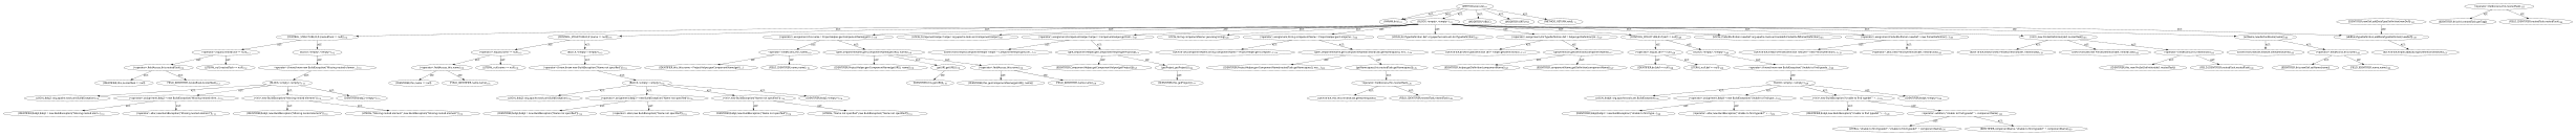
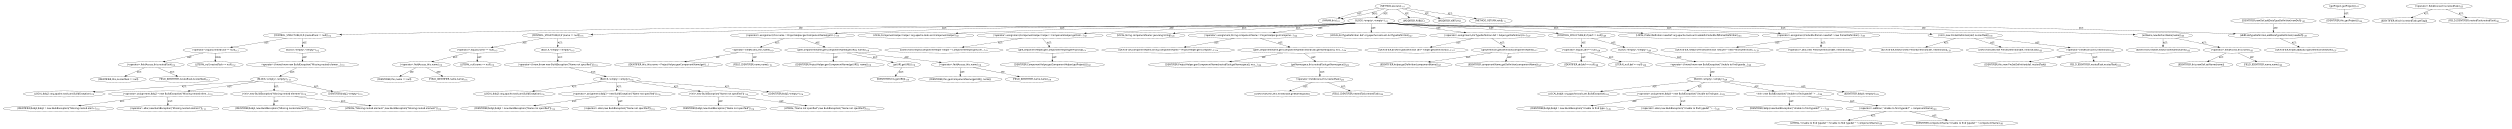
  digraph {
    fontname="Noto Sans"
    node [fontname="Noto Sans"]
    edge [fontname="Noto Sans"]
    n1 [label=<(METHOD,execute)<SUB>111</SUB>>]
    n2 [label=<(PARAM,this)<SUB>111</SUB>>]
    n3 [label=<(BLOCK,&lt;empty&gt;,&lt;empty&gt;)<SUB>111</SUB>>]
    n4 [label=<(MODIFIER,PUBLIC)>]
    n5 [label=<(MODIFIER,VIRTUAL)>]
    n6 [label=<(METHOD_RETURN,void)<SUB>111</SUB>>]
    n7 [label=<(CONTROL_STRUCTURE,IF,if (nestedTask == null))<SUB>112</SUB>>]
    n8 [label=<(CONTROL_STRUCTURE,IF,if (name == null))<SUB>115</SUB>>]
    n9 [label=<(&lt;operator&gt;.assignment,this.name = ProjectHelper.genComponentName(getU...)<SUB>119</SUB>>]
    n10 [label=<(LOCAL,ComponentHelper helper: org.apache.tools.ant.ComponentHelper)<SUB>121</SUB>>]
    n11 [label=<(&lt;operator&gt;.assignment,ComponentHelper helper = ComponentHelper.getCom...)<SUB>121</SUB>>]
    n12 [label=<(LOCAL,String componentName: java.lang.String)<SUB>124</SUB>>]
    n13 [label=<(&lt;operator&gt;.assignment,String componentName = ProjectHelper.genCompone...)<SUB>124</SUB>>]
    n14 [label=<(LOCAL,AntTypeDefinition def: org.apache.tools.ant.AntTypeDefinition)<SUB>127</SUB>>]
    n15 [label=<(&lt;operator&gt;.assignment,AntTypeDefinition def = helper.getDefinition(co...)<SUB>127</SUB>>]
    n16 [label=<(CONTROL_STRUCTURE,IF,if (def == null))<SUB>128</SUB>>]
    n17 [label=<(LOCAL,PreSetDefinition newDef: org.apache.tools.ant.taskdefs.PreSetDef$PreSetDefinition)<SUB>133</SUB>>]
    n18 [label=<(&lt;operator&gt;.assignment,PreSetDefinition newDef = new PreSetDefinition(...)<SUB>133</SUB>>]
    n19 [label=<(&lt;init&gt;,new PreSetDefinition(def, nestedTask))<SUB>133</SUB>>]
    n20 [label=<(setName,newDef.setName(name))<SUB>135</SUB>>]
    n21 [label=<(addDataTypeDefinition,addDataTypeDefinition(newDef))<SUB>137</SUB>>]
    n22 [label=<(&lt;operator&gt;.equals,nestedTask == null)<SUB>112</SUB>>]
    n23 [label=<(BLOCK,&lt;empty&gt;,&lt;empty&gt;)<SUB>112</SUB>>]
    n24 [label=<(&lt;operator&gt;.equals,name == null)<SUB>115</SUB>>]
    n25 [label=<(BLOCK,&lt;empty&gt;,&lt;empty&gt;)<SUB>115</SUB>>]
    n26 [label=<(&lt;operator&gt;.fieldAccess,this.name)<SUB>119</SUB>>]
    n27 [label=<(genComponentName,genComponentName(getURI(), name))<SUB>119</SUB>>]
    n28 [label=<(IDENTIFIER,helper,ComponentHelper helper = ComponentHelper.getCom...)<SUB>121</SUB>>]
    n29 [label=<(getComponentHelper,getComponentHelper(getProject()))<SUB>121</SUB>>]
    n30 [label=<(IDENTIFIER,componentName,String componentName = ProjectHelper.genCompone...)<SUB>124</SUB>>]
    n31 [label=<(genComponentName,genComponentName(nestedTask.getNamespace(), nes...)<SUB>124</SUB>>]
    n32 [label=<(IDENTIFIER,def,AntTypeDefinition def = helper.getDefinition(co...)<SUB>127</SUB>>]
    n33 [label=<(getDefinition,getDefinition(componentName))<SUB>127</SUB>>]
    n34 [label=<(&lt;operator&gt;.equals,def == null)<SUB>128</SUB>>]
    n35 [label=<(BLOCK,&lt;empty&gt;,&lt;empty&gt;)<SUB>128</SUB>>]
    n36 [label=<(IDENTIFIER,newDef,PreSetDefinition newDef = new PreSetDefinition(...)<SUB>133</SUB>>]
    n37 [label=<(&lt;operator&gt;.alloc,new PreSetDefinition(def, nestedTask))<SUB>133</SUB>>]
    n38 [label=<(IDENTIFIER,newDef,new PreSetDefinition(def, nestedTask))<SUB>133</SUB>>]
    n39 [label=<(IDENTIFIER,def,new PreSetDefinition(def, nestedTask))<SUB>133</SUB>>]
    n40 [label=<(&lt;operator&gt;.fieldAccess,this.nestedTask)<SUB>133</SUB>>]
    n41 [label=<(IDENTIFIER,newDef,newDef.setName(name))<SUB>135</SUB>>]
    n42 [label=<(&lt;operator&gt;.fieldAccess,this.name)<SUB>135</SUB>>]
    n43 [label=<(IDENTIFIER,helper,addDataTypeDefinition(newDef))<SUB>137</SUB>>]
    n44 [label=<(&lt;operator&gt;.fieldAccess,this.nestedTask)<SUB>112</SUB>>]
    n45 [label=<(LITERAL,null,nestedTask == null)<SUB>112</SUB>>]
    n46 [label=<(&lt;operator&gt;.throw,throw new BuildException(&quot;Missing nested elemen...)<SUB>113</SUB>>]
    n47 [label=<(IDENTIFIER,this,nestedTask == null)>]
    n48 [label=<(FIELD_IDENTIFIER,nestedTask,nestedTask)<SUB>112</SUB>>]
    n49 [label=<(BLOCK,&lt;empty&gt;,&lt;empty&gt;)<SUB>113</SUB>>]
    n50 [label=<(LOCAL,$obj2: org.apache.tools.ant.BuildException)<SUB>113</SUB>>]
    n51 [label=<(&lt;operator&gt;.assignment,$obj2 = new BuildException(&quot;Missing nested elem...)<SUB>113</SUB>>]
    n52 [label=<(&lt;init&gt;,new BuildException(&quot;Missing nested element&quot;))<SUB>113</SUB>>]
    n53 [label=<(IDENTIFIER,$obj2,&lt;empty&gt;)<SUB>113</SUB>>]
    n54 [label=<(IDENTIFIER,$obj2,$obj2 = new BuildException(&quot;Missing nested elem...)<SUB>113</SUB>>]
    n55 [label=<(&lt;operator&gt;.alloc,new BuildException(&quot;Missing nested element&quot;))<SUB>113</SUB>>]
    n56 [label=<(IDENTIFIER,$obj2,new BuildException(&quot;Missing nested element&quot;))<SUB>113</SUB>>]
    n57 [label=<(LITERAL,&quot;Missing nested element&quot;,new BuildException(&quot;Missing nested element&quot;))<SUB>113</SUB>>]
    n58 [label=<(&lt;operator&gt;.fieldAccess,this.name)<SUB>115</SUB>>]
    n59 [label=<(LITERAL,null,name == null)<SUB>115</SUB>>]
    n60 [label=<(&lt;operator&gt;.throw,throw new BuildException(&quot;Name not specified&quot;);)<SUB>116</SUB>>]
    n61 [label=<(IDENTIFIER,this,name == null)>]
    n62 [label=<(FIELD_IDENTIFIER,name,name)<SUB>115</SUB>>]
    n63 [label=<(BLOCK,&lt;empty&gt;,&lt;empty&gt;)<SUB>116</SUB>>]
    n64 [label=<(LOCAL,$obj3: org.apache.tools.ant.BuildException)<SUB>116</SUB>>]
    n65 [label=<(&lt;operator&gt;.assignment,$obj3 = new BuildException(&quot;Name not specified&quot;))<SUB>116</SUB>>]
    n66 [label=<(&lt;init&gt;,new BuildException(&quot;Name not specified&quot;))<SUB>116</SUB>>]
    n67 [label=<(IDENTIFIER,$obj3,&lt;empty&gt;)<SUB>116</SUB>>]
    n68 [label=<(IDENTIFIER,$obj3,$obj3 = new BuildException(&quot;Name not specified&quot;))<SUB>116</SUB>>]
    n69 [label=<(&lt;operator&gt;.alloc,new BuildException(&quot;Name not specified&quot;))<SUB>116</SUB>>]
    n70 [label=<(IDENTIFIER,$obj3,new BuildException(&quot;Name not specified&quot;))<SUB>116</SUB>>]
    n71 [label=<(LITERAL,&quot;Name not specified&quot;,new BuildException(&quot;Name not specified&quot;))<SUB>116</SUB>>]
    n72 [label=<(IDENTIFIER,this,this.name = ProjectHelper.genComponentName(getU...)>]
    n73 [label=<(FIELD_IDENTIFIER,name,name)<SUB>119</SUB>>]
    n74 [label=<(IDENTIFIER,ProjectHelper,genComponentName(getURI(), name))<SUB>119</SUB>>]
    n75 [label=<(getURI,getURI())<SUB>119</SUB>>]
    n76 [label=<(&lt;operator&gt;.fieldAccess,this.name)<SUB>119</SUB>>]
    n77 [label=<(IDENTIFIER,this,getURI())<SUB>119</SUB>>]
    n78 [label=<(IDENTIFIER,this,genComponentName(getURI(), name))>]
    n79 [label=<(FIELD_IDENTIFIER,name,name)<SUB>119</SUB>>]
    n80 [label=<(IDENTIFIER,ComponentHelper,getComponentHelper(getProject()))<SUB>121</SUB>>]
    n81 [label=<(getProject,getProject())<SUB>122</SUB>>]
    n82 [label=<(IDENTIFIER,this,getProject())<SUB>122</SUB>>]
    n83 [label=<(IDENTIFIER,ProjectHelper,genComponentName(nestedTask.getNamespace(), nes...)<SUB>124</SUB>>]
    n84 [label=<(getNamespace,this.nestedTask.getNamespace())<SUB>125</SUB>>]
    n85 [label=<(&lt;operator&gt;.fieldAccess,this.nestedTask)<SUB>125</SUB>>]
    n86 [label=<(IDENTIFIER,this,this.nestedTask.getNamespace())>]
    n87 [label=<(FIELD_IDENTIFIER,nestedTask,nestedTask)<SUB>125</SUB>>]
    n88 [label=<(&lt;operator&gt;.fieldAccess,this.nestedTask)<SUB>125</SUB>>]
    n89 [label=<(IDENTIFIER,this,this.nestedTask.getTag())>]
    n90 [label=<(FIELD_IDENTIFIER,nestedTask,nestedTask)<SUB>125</SUB>>]
    n91 [label=<(IDENTIFIER,helper,getDefinition(componentName))<SUB>127</SUB>>]
    n92 [label=<(IDENTIFIER,componentName,getDefinition(componentName))<SUB>127</SUB>>]
    n93 [label=<(IDENTIFIER,def,def == null)<SUB>128</SUB>>]
    n94 [label=<(LITERAL,null,def == null)<SUB>128</SUB>>]
    n95 [label=<(&lt;operator&gt;.throw,throw new BuildException(&quot;Unable to find typede...)<SUB>129</SUB>>]
    n96 [label=<(BLOCK,&lt;empty&gt;,&lt;empty&gt;)<SUB>129</SUB>>]
    n97 [label=<(LOCAL,$obj4: org.apache.tools.ant.BuildException)<SUB>124</SUB>>]
    n98 [label=<(&lt;operator&gt;.assignment,$obj4 = new BuildException(&quot;Unable to find type...)<SUB>129</SUB>>]
    n99 [label=<(&lt;init&gt;,new BuildException(&quot;Unable to find typedef &quot; + ...)<SUB>129</SUB>>]
    n100 [label=<(IDENTIFIER,$obj4,&lt;empty&gt;)<SUB>129</SUB>>]
    n101 [label=<(IDENTIFIER,$obj4,$obj4 = new BuildException(&quot;Unable to find type...)<SUB>129</SUB>>]
    n102 [label=<(&lt;operator&gt;.alloc,new BuildException(&quot;Unable to find typedef &quot; + ...)<SUB>129</SUB>>]
    n103 [label=<(IDENTIFIER,$obj4,new BuildException(&quot;Unable to find typedef &quot; + ...)<SUB>129</SUB>>]
    n104 [label=<(&lt;operator&gt;.addition,&quot;Unable to find typedef &quot; + componentName)<SUB>130</SUB>>]
    n105 [label=<(LITERAL,&quot;Unable to find typedef &quot;,&quot;Unable to find typedef &quot; + componentName)<SUB>130</SUB>>]
    n106 [label=<(IDENTIFIER,componentName,&quot;Unable to find typedef &quot; + componentName)<SUB>130</SUB>>]
    n107 [label=<(IDENTIFIER,this,new PreSetDefinition(def, nestedTask))>]
    n108 [label=<(FIELD_IDENTIFIER,nestedTask,nestedTask)<SUB>133</SUB>>]
    n109 [label=<(IDENTIFIER,this,newDef.setName(name))>]
    n110 [label=<(FIELD_IDENTIFIER,name,name)<SUB>135</SUB>>]
    n111 [label=<(IDENTIFIER,newDef,addDataTypeDefinition(newDef))<SUB>137</SUB>>]
    n1 -> n2 [label="AST: "]
    n1 -> n2 [label="DDG: "]
    n1 -> n3 [label="AST: "]
    n1 -> n4 [label="AST: "]
    n1 -> n5 [label="AST: "]
    n1 -> n6 [label="AST: "]
    n3 -> n7 [label="AST: "]
    n3 -> n8 [label="AST: "]
    n3 -> n9 [label="AST: "]
    n3 -> n10 [label="AST: "]
    n3 -> n11 [label="AST: "]
    n3 -> n12 [label="AST: "]
    n3 -> n13 [label="AST: "]
    n3 -> n14 [label="AST: "]
    n3 -> n15 [label="AST: "]
    n3 -> n16 [label="AST: "]
    n3 -> n17 [label="AST: "]
    n3 -> n18 [label="AST: "]
    n3 -> n19 [label="AST: "]
    n3 -> n20 [label="AST: "]
    n3 -> n21 [label="AST: "]
    n7 -> n22 [label="AST: "]
    n7 -> n23 [label="AST: "]
    n8 -> n24 [label="AST: "]
    n8 -> n25 [label="AST: "]
    n9 -> n26 [label="AST: "]
    n9 -> n27 [label="AST: "]
    n11 -> n28 [label="AST: "]
    n11 -> n29 [label="AST: "]
    n13 -> n30 [label="AST: "]
    n13 -> n31 [label="AST: "]
    n15 -> n32 [label="AST: "]
    n15 -> n33 [label="AST: "]
    n16 -> n34 [label="AST: "]
    n16 -> n35 [label="AST: "]
    n18 -> n36 [label="AST: "]
    n18 -> n37 [label="AST: "]
    n19 -> n38 [label="AST: "]
    n19 -> n39 [label="AST: "]
    n19 -> n40 [label="AST: "]
    n20 -> n41 [label="AST: "]
    n20 -> n42 [label="AST: "]
    n21 -> n43 [label="AST: "]
    n22 -> n44 [label="AST: "]
-   n22 -> n45 [label="AST: "]
+   n22 -> n45 [label="DDG: "]
    n23 -> n46 [label="AST: "]
    n24 -> n58 [label="AST: "]
    n24 -> n59 [label="AST: "]
    n25 -> n60 [label="AST: "]
    n26 -> n72 [label="AST: "]
    n26 -> n73 [label="AST: "]
    n27 -> n74 [label="AST: "]
    n27 -> n75 [label="AST: "]
    n27 -> n76 [label="AST: "]
    n29 -> n80 [label="AST: "]
-   n29 -> n81 [label="AST: "]
    n31 -> n83 [label="AST: "]
    n31 -> n84 [label="AST: "]
    n33 -> n91 [label="AST: "]
    n33 -> n92 [label="AST: "]
    n34 -> n93 [label="AST: "]
    n34 -> n94 [label="AST: "]
    n35 -> n95 [label="AST: "]
    n40 -> n107 [label="AST: "]
    n40 -> n108 [label="AST: "]
    n42 -> n109 [label="AST: "]
    n42 -> n110 [label="AST: "]
    n44 -> n47 [label="AST: "]
    n44 -> n48 [label="AST: "]
    n46 -> n49 [label="AST: "]
    n49 -> n50 [label="AST: "]
    n49 -> n51 [label="AST: "]
    n49 -> n52 [label="AST: "]
    n49 -> n53 [label="AST: "]
    n51 -> n54 [label="AST: "]
    n51 -> n55 [label="AST: "]
    n52 -> n56 [label="AST: "]
    n52 -> n57 [label="AST: "]
    n58 -> n61 [label="AST: "]
    n58 -> n62 [label="AST: "]
    n60 -> n63 [label="AST: "]
    n63 -> n64 [label="AST: "]
    n63 -> n65 [label="AST: "]
    n63 -> n66 [label="AST: "]
    n63 -> n67 [label="AST: "]
    n65 -> n68 [label="AST: "]
    n65 -> n69 [label="AST: "]
    n66 -> n70 [label="AST: "]
    n66 -> n71 [label="AST: "]
    n75 -> n77 [label="AST: "]
    n76 -> n78 [label="AST: "]
    n76 -> n79 [label="AST: "]
    n81 -> n82 [label="AST: "]
    n84 -> n85 [label="AST: "]
    n85 -> n86 [label="AST: "]
    n85 -> n87 [label="AST: "]
    n88 -> n89 [label="AST: "]
    n88 -> n90 [label="AST: "]
    n95 -> n96 [label="AST: "]
    n96 -> n97 [label="AST: "]
    n96 -> n98 [label="AST: "]
    n96 -> n99 [label="AST: "]
    n96 -> n100 [label="AST: "]
    n98 -> n101 [label="AST: "]
    n98 -> n102 [label="AST: "]
    n99 -> n103 [label="AST: "]
    n99 -> n104 [label="AST: "]
    n104 -> n105 [label="AST: "]
    n104 -> n106 [label="AST: "]
    n111 -> n21 [label="AST: "]
  }
